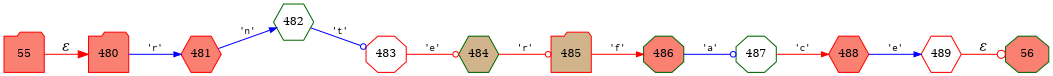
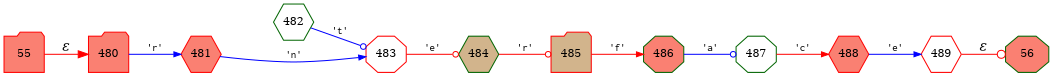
  digraph {
    rankdir=LR
    node [color=red fillcolor=salmon fixedsize=true fontsize=11 shape=hexagon style=filled peripheries=1]
    edge [arrowhead=normal arrowsize=.7 color=red fontname=Courier fontsize=11]
    n1 [color=darkgreen label=56 shape=octagon width=.6 peripheries=""]
    n2 [label=480 shape=folder width=.55]
    n3 [label=481 width=.55]
    n4 [color=darkgreen fillcolor=white label=482 width=.55]
    n5 [fillcolor=white label=483 shape=octagon width=.55]
    n6 [color=darkgreen fillcolor=tan label=484 width=.55]
    n7 [fillcolor=tan label=485 shape=folder width=.55]
    n8 [color=darkgreen label=486 shape=octagon width=.55]
    n9 [color=darkgreen fillcolor=white label=487 shape=octagon width=.55]
    n10 [label=488 width=.55]
    n11 [label=55 shape=folder width=.55]
    n12 [fillcolor=white label=489 width=.55]
    n2 -> n3 [color=blue label="'r'"]
-   n3 -> n4 [color=blue label="'n'"]
+   n3 -> n5 [color=blue label="'n'"]
    n4 -> n5 [arrowhead=odot color=blue label="'t'"]
    n5 -> n6 [arrowhead=odot label="'e'"]
    n6 -> n7 [arrowhead=odot label="'r'"]
    n7 -> n8 [label="'f'"]
    n8 -> n9 [arrowhead=odot color=blue label="'a'"]
    n9 -> n10 [label="'c'"]
    n10 -> n12 [color=blue label="'e'"]
    n11 -> n2 [fontname="Times-Italic" label="&epsilon;" arrowsize="" fontsize=""]
    n12 -> n1 [arrowhead=odot fontname="Times-Italic" label="&epsilon;" arrowsize="" fontsize=""]
  }
